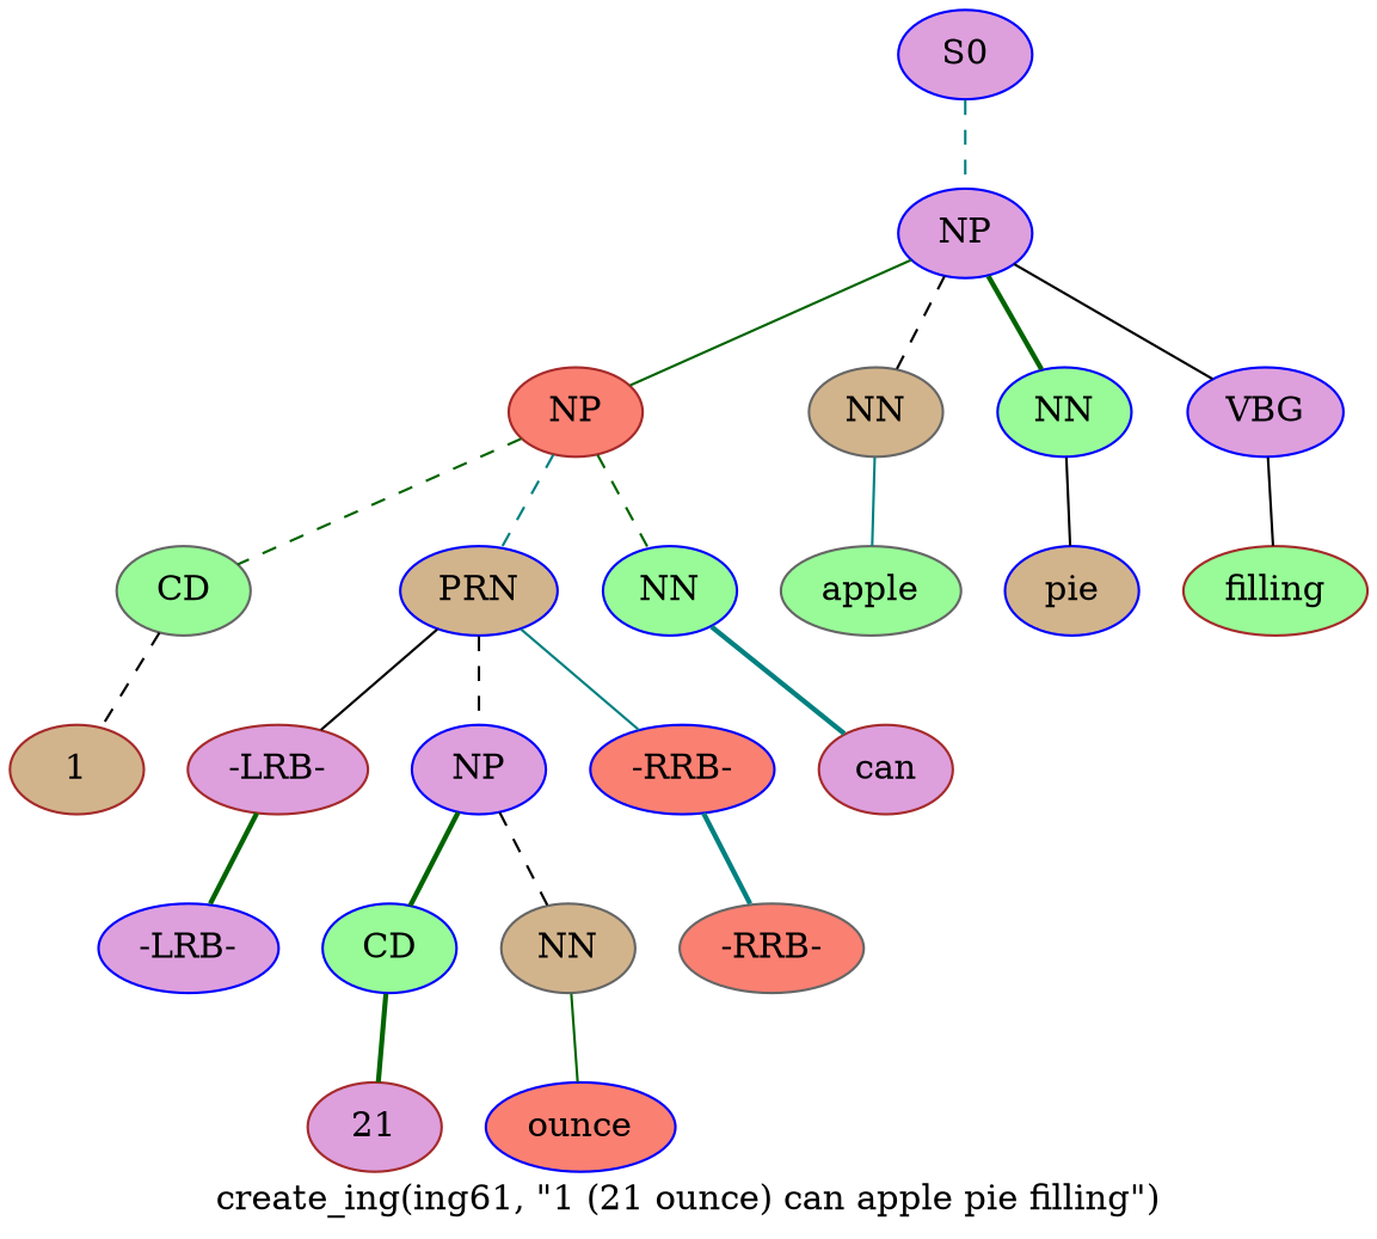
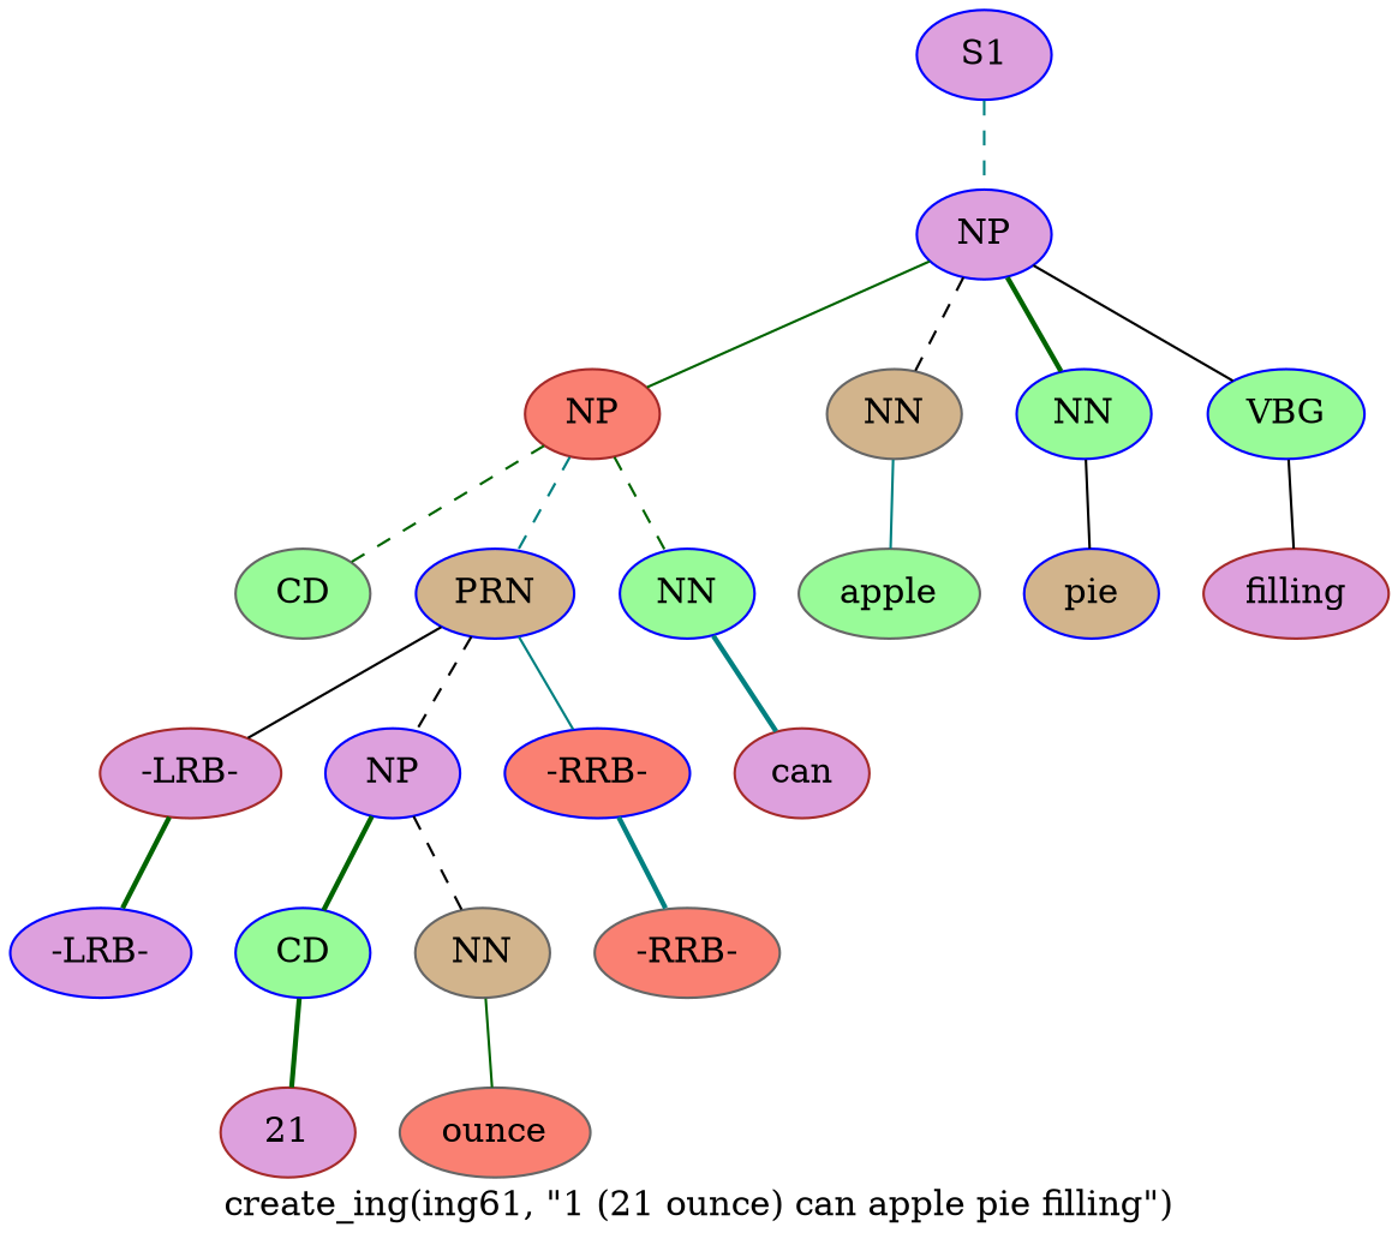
  graph {
    label="create_ing(ing61, \"1 (21 ounce) can apple pie filling\")"
    node [color=blue fillcolor=plum style=filled]
    edge [color=darkgreen style=dashed]
-   n1 [label=S0]
+   n1 [label=S1]
    n2 [label=NP]
    n3 [color=brown fillcolor=salmon label=NP]
    n4 [color=gray40 fillcolor=tan label=NN]
    n5 [fillcolor=palegreen label=NN]
-   n6 [label=VBG]
+   n6 [fillcolor=palegreen label=VBG]
    n7 [color=gray40 fillcolor=palegreen label=CD]
    n8 [fillcolor=tan label=PRN]
    n9 [fillcolor=palegreen label=NN]
    n10 [color=gray40 fillcolor=palegreen label=apple]
    n11 [fillcolor=tan label=pie]
-   n12 [color=brown fillcolor=palegreen label=filling]
-   n13 [color=brown fillcolor=tan label=1]
+   n12 [color=brown label=filling]
    n14 [color=brown label="-LRB-"]
    n15 [label=NP]
    n16 [fillcolor=salmon label="-RRB-"]
    n17 [color=brown label=can]
    n18 [label="-LRB-"]
    n19 [fillcolor=palegreen label=CD]
    n20 [color=gray40 fillcolor=tan label=NN]
    n21 [color=gray40 fillcolor=salmon label="-RRB-"]
    n22 [color=brown label=21]
-   n23 [fillcolor=salmon label=ounce]
+   n23 [color=gray40 fillcolor=salmon label=ounce]
    n1 -- n2 [color=teal]
    n2 -- n3 [style=solid]
    n2 -- n4 [color=black]
    n2 -- n5 [style=bold]
    n2 -- n6 [color=black style=solid]
    n3 -- n7
    n3 -- n8 [color=teal]
    n3 -- n9
    n4 -- n10 [color=teal style=solid]
    n5 -- n11 [color=black style=solid]
    n6 -- n12 [color=black style=solid]
-   n7 -- n13 [color=black]
    n8 -- n14 [color=black style=solid]
    n8 -- n15 [color=black]
    n8 -- n16 [color=teal style=solid]
    n9 -- n17 [color=teal style=bold]
    n14 -- n18 [style=bold]
    n15 -- n19 [style=bold]
    n15 -- n20 [color=black]
    n16 -- n21 [color=teal style=bold]
    n19 -- n22 [style=bold]
    n20 -- n23 [style=solid]
  }
